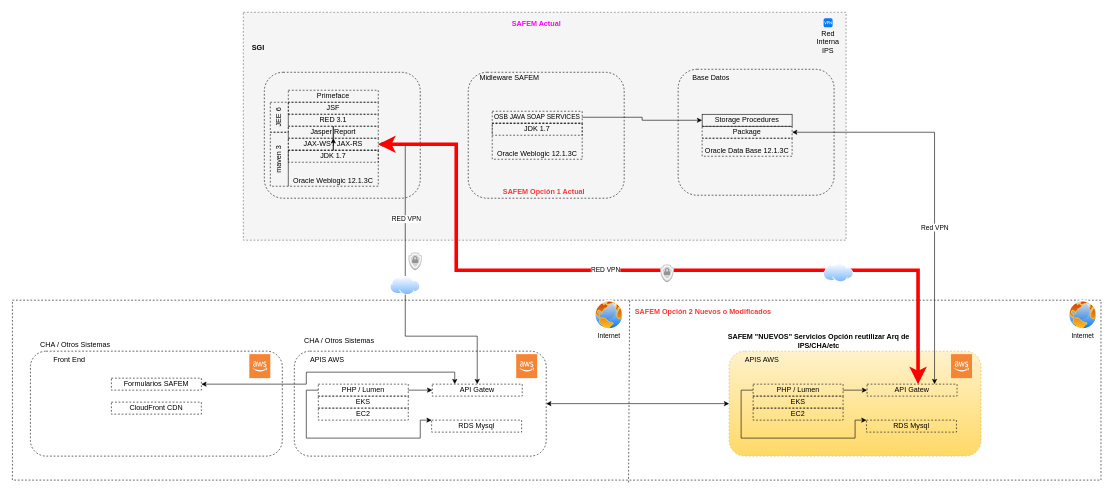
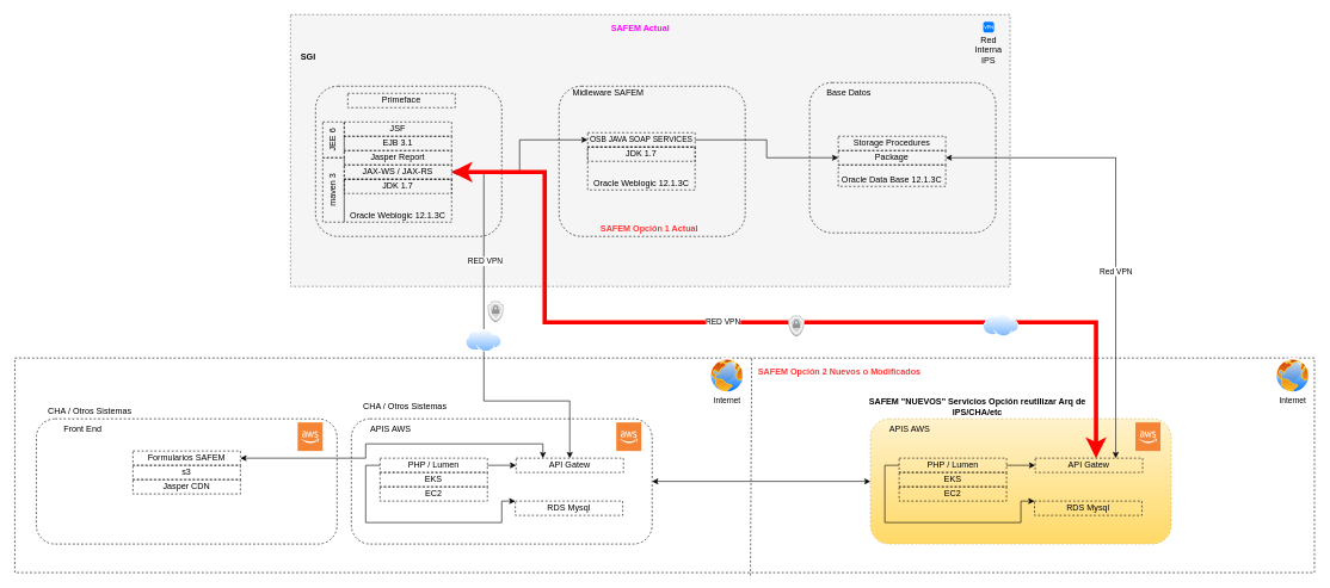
  <mxCell id="0" />
  <mxCell id="1" parent="0" />
  <mxCell id="2" value="" style="rounded=0;whiteSpace=wrap;html=1;dashed=1;fillColor=none;" parent="1" vertex="1"><mxGeometry x="20" y="500" width="1815" height="300" as="geometry" /></mxCell>
  <mxCell id="3" value="" style="rounded=0;whiteSpace=wrap;html=1;dashed=1;fillColor=#f5f5f5;strokeColor=#666666;fontColor=#333333;" parent="1" vertex="1"><mxGeometry x="405" y="20" width="1005" height="380" as="geometry" /></mxCell>
  <mxCell id="4" value="SGI" style="text;html=1;strokeColor=none;fillColor=none;align=center;verticalAlign=middle;whiteSpace=wrap;rounded=0;dashed=1;fontStyle=1" parent="1" vertex="1"><mxGeometry x="410" y="70" width="40" height="20" as="geometry" /></mxCell>
  <mxCell id="5" value="" style="html=1;strokeWidth=1;shadow=0;dashed=0;shape=mxgraph.ios7.misc.vpn;fillColor=#007AFF;strokeColor=none;buttonText=;strokeColor2=#222222;fontColor=#222222;fontSize=8;verticalLabelPosition=bottom;verticalAlign=top;align=center;" parent="1" vertex="1"><mxGeometry x="1372.5" y="30" width="15" height="15" as="geometry" /></mxCell>
  <mxCell id="6" value="Red Interna IPS" style="text;html=1;strokeColor=none;fillColor=none;align=center;verticalAlign=middle;whiteSpace=wrap;rounded=0;dashed=1;" parent="1" vertex="1"><mxGeometry x="1360" y="60" width="40" height="20" as="geometry" /></mxCell>
  <mxCell id="7" value="" style="rounded=1;whiteSpace=wrap;html=1;dashed=1;fillColor=none;" parent="1" vertex="1"><mxGeometry x="440" y="120" width="260" height="210" as="geometry" /></mxCell>
  <mxCell id="8" value="Oracle Weblogic 12.1.3C" style="rounded=0;whiteSpace=wrap;html=1;dashed=1;fillColor=none;verticalAlign=bottom;" parent="1" vertex="1"><mxGeometry x="480" y="250" width="150" height="60" as="geometry" /></mxCell>
  <mxCell id="9" value="JDK 1.7" style="rounded=0;whiteSpace=wrap;html=1;dashed=1;fillColor=none;" parent="1" vertex="1"><mxGeometry x="480" y="250" width="150" height="20" as="geometry" /></mxCell>
- <mxCell id="10" value="RED 3.1" style="rounded=0;whiteSpace=wrap;html=1;dashed=1;fillColor=none;" parent="1" vertex="1"><mxGeometry x="480" y="190" width="150" height="20" as="geometry" /></mxCell>
+ <mxCell id="10" value="EJB 3.1" style="rounded=0;whiteSpace=wrap;html=1;dashed=1;fillColor=none;" parent="1" vertex="1"><mxGeometry x="480" y="190" width="150" height="20" as="geometry" /></mxCell>
  <mxCell id="11" value="JSF" style="rounded=0;whiteSpace=wrap;html=1;dashed=1;fillColor=none;" parent="1" vertex="1"><mxGeometry x="480" y="170" width="150" height="20" as="geometry" /></mxCell>
  <mxCell id="12" value="JEE 6" style="rounded=0;whiteSpace=wrap;html=1;dashed=1;fillColor=none;horizontal=0;" parent="1" vertex="1"><mxGeometry x="450" y="170" width="30" height="50" as="geometry" /></mxCell>
- <mxCell id="13" value="Primeface" style="rounded=0;whiteSpace=wrap;html=1;dashed=1;fillColor=none;" parent="1" vertex="1"><mxGeometry x="480" y="150" width="150" height="20" as="geometry" /></mxCell>
+ <mxCell id="13" value="Primeface" style="rounded=0;whiteSpace=wrap;html=1;dashed=1;fillColor=none;" parent="1" vertex="1"><mxGeometry x="485" y="130" width="150" height="20" as="geometry" /></mxCell>
  <mxCell id="14" value="maven 3" style="rounded=0;whiteSpace=wrap;html=1;dashed=1;fillColor=none;horizontal=0;" parent="1" vertex="1"><mxGeometry x="450" y="220" width="30" height="90" as="geometry" /></mxCell>
- <mxCell id="15" style="edgeStyle=orthogonalEdgeStyle;rounded=0;orthogonalLoop=1;jettySize=auto;html=1;" parent="1" source="16" target="24" edge="1"><mxGeometry relative="1" as="geometry" /></mxCell>
+ <mxCell id="15" style="edgeStyle=orthogonalEdgeStyle;rounded=0;orthogonalLoop=1;jettySize=auto;html=1;entryX=0;entryY=0.5;entryDx=0;entryDy=0;" parent="1" source="16" target="21" edge="1"><mxGeometry relative="1" as="geometry" /></mxCell>
  <mxCell id="16" value="JAX-WS / JAX-RS" style="rounded=0;whiteSpace=wrap;html=1;dashed=1;fillColor=none;" parent="1" vertex="1"><mxGeometry x="480" y="230" width="150" height="20" as="geometry" /></mxCell>
  <mxCell id="17" value="SAFEM Actual&amp;nbsp;" style="text;html=1;strokeColor=none;fillColor=none;align=center;verticalAlign=middle;whiteSpace=wrap;rounded=0;dashed=1;fontStyle=1;fontColor=#FF00FF;" parent="1" vertex="1"><mxGeometry x="847.5" y="30" width="95" height="20" as="geometry" /></mxCell>
  <mxCell id="18" value="" style="rounded=1;whiteSpace=wrap;html=1;dashed=1;fillColor=none;" parent="1" vertex="1"><mxGeometry x="780" y="120" width="260" height="210" as="geometry" /></mxCell>
  <mxCell id="19" value="Midleware SAFEM" style="text;html=1;strokeColor=none;fillColor=none;align=center;verticalAlign=middle;whiteSpace=wrap;rounded=0;dashed=1;" parent="1" vertex="1"><mxGeometry x="794" y="120" width="110" height="20" as="geometry" /></mxCell>
- <mxCell id="20" style="edgeStyle=orthogonalEdgeStyle;rounded=0;orthogonalLoop=1;jettySize=auto;html=1;fontSize=11;" parent="1" source="21" target="44" edge="1"><mxGeometry relative="1" as="geometry" /></mxCell>
+ <mxCell id="20" style="edgeStyle=orthogonalEdgeStyle;rounded=0;orthogonalLoop=1;jettySize=auto;html=1;entryX=0;entryY=0.5;entryDx=0;entryDy=0;fontSize=11;" parent="1" source="21" target="43" edge="1"><mxGeometry relative="1" as="geometry" /></mxCell>
  <mxCell id="21" value="OSB JAVA SOAP SERVICES" style="rounded=0;whiteSpace=wrap;html=1;dashed=1;fillColor=none;fontSize=11;" parent="1" vertex="1"><mxGeometry x="820" y="185" width="150" height="20" as="geometry" /></mxCell>
  <mxCell id="22" value="Oracle Weblogic 12.1.3C" style="rounded=0;whiteSpace=wrap;html=1;dashed=1;fillColor=none;verticalAlign=bottom;" parent="1" vertex="1"><mxGeometry x="820" y="205" width="150" height="60" as="geometry" /></mxCell>
  <mxCell id="23" value="JDK 1.7" style="rounded=0;whiteSpace=wrap;html=1;dashed=1;fillColor=none;" parent="1" vertex="1"><mxGeometry x="820" y="205" width="150" height="20" as="geometry" /></mxCell>
  <mxCell id="24" value="Jasper Report" style="rounded=0;whiteSpace=wrap;html=1;dashed=1;fillColor=none;" parent="1" vertex="1"><mxGeometry x="480" y="210" width="150" height="20" as="geometry" /></mxCell>
  <mxCell id="25" style="edgeStyle=orthogonalEdgeStyle;rounded=0;orthogonalLoop=1;jettySize=auto;html=1;entryX=0;entryY=0.5;entryDx=0;entryDy=0;startArrow=classic;startFill=1;fontSize=11;fontColor=#FF3333;" parent="1" source="26" target="46" edge="1"><mxGeometry relative="1" as="geometry" /></mxCell>
  <mxCell id="26" value="" style="rounded=1;whiteSpace=wrap;html=1;dashed=1;fillColor=none;" parent="1" vertex="1"><mxGeometry x="490" y="585" width="420" height="175" as="geometry" /></mxCell>
  <mxCell id="27" value="CHA / Otros Sistemas" style="text;html=1;strokeColor=none;fillColor=none;align=center;verticalAlign=middle;whiteSpace=wrap;rounded=0;dashed=1;" parent="1" vertex="1"><mxGeometry x="500" y="557.5" width="130" height="20" as="geometry" /></mxCell>
  <mxCell id="28" value="" style="outlineConnect=0;dashed=0;verticalLabelPosition=bottom;verticalAlign=top;align=center;html=1;shape=mxgraph.aws3.cloud_2;fillColor=#F58534;gradientColor=none;fontSize=11;" parent="1" vertex="1"><mxGeometry x="860" y="590" width="35" height="40" as="geometry" /></mxCell>
  <mxCell id="29" value="EKS" style="rounded=0;whiteSpace=wrap;html=1;dashed=1;fillColor=none;" parent="1" vertex="1"><mxGeometry x="530" y="660" width="150" height="20" as="geometry" /></mxCell>
  <mxCell id="30" value="EC2" style="rounded=0;whiteSpace=wrap;html=1;dashed=1;fillColor=none;" parent="1" vertex="1"><mxGeometry x="530" y="680" width="150" height="20" as="geometry" /></mxCell>
  <mxCell id="31" style="edgeStyle=orthogonalEdgeStyle;rounded=0;orthogonalLoop=1;jettySize=auto;html=1;entryX=0;entryY=0;entryDx=0;entryDy=0;fontSize=11;" parent="1" source="33" target="38" edge="1"><mxGeometry relative="1" as="geometry"><Array as="points"><mxPoint x="510" y="650" /><mxPoint x="510" y="730" /><mxPoint x="700" y="730" /><mxPoint x="700" y="700" /></Array></mxGeometry></mxCell>
  <mxCell id="32" value="" style="edgeStyle=orthogonalEdgeStyle;rounded=0;orthogonalLoop=1;jettySize=auto;html=1;fontSize=11;" parent="1" source="33" target="37" edge="1"><mxGeometry relative="1" as="geometry" /></mxCell>
  <mxCell id="33" value="PHP / Lumen" style="rounded=0;whiteSpace=wrap;html=1;dashed=1;fillColor=none;" parent="1" vertex="1"><mxGeometry x="530" y="640" width="150" height="20" as="geometry" /></mxCell>
  <mxCell id="34" value="APIS AWS" style="text;html=1;strokeColor=none;fillColor=none;align=center;verticalAlign=middle;whiteSpace=wrap;rounded=0;dashed=1;" parent="1" vertex="1"><mxGeometry x="490" y="590" width="110" height="20" as="geometry" /></mxCell>
  <mxCell id="35" style="edgeStyle=orthogonalEdgeStyle;rounded=0;orthogonalLoop=1;jettySize=auto;html=1;entryX=1;entryY=0.5;entryDx=0;entryDy=0;fontSize=11;startArrow=classic;startFill=1;" parent="1" source="37" target="16" edge="1"><mxGeometry relative="1" as="geometry"><Array as="points"><mxPoint x="795" y="560" /><mxPoint x="675" y="560" /><mxPoint x="675" y="240" /></Array></mxGeometry></mxCell>
  <mxCell id="36" value="RED VPN" style="edgeLabel;html=1;align=center;verticalAlign=middle;resizable=0;points=[];" parent="35" vertex="1" connectable="0"><mxGeometry x="0.402" y="-1" relative="1" as="geometry"><mxPoint as="offset" /></mxGeometry></mxCell>
  <mxCell id="37" value="API Gatew" style="rounded=0;whiteSpace=wrap;html=1;dashed=1;fillColor=none;" parent="1" vertex="1"><mxGeometry x="720" y="640" width="150" height="20" as="geometry" /></mxCell>
  <mxCell id="38" value="RDS Mysql" style="rounded=0;whiteSpace=wrap;html=1;dashed=1;fillColor=none;" parent="1" vertex="1"><mxGeometry x="719" y="700" width="150" height="20" as="geometry" /></mxCell>
  <mxCell id="39" value="" style="aspect=fixed;perimeter=ellipsePerimeter;html=1;align=center;shadow=0;dashed=0;spacingTop=3;image;image=img/lib/active_directory/internet_cloud.svg;fillColor=none;fontSize=11;" parent="1" vertex="1"><mxGeometry x="650" y="460" width="50" height="31.5" as="geometry" /></mxCell>
  <mxCell id="40" value="" style="rounded=1;whiteSpace=wrap;html=1;dashed=1;fillColor=none;" parent="1" vertex="1"><mxGeometry x="1130" y="115" width="260" height="210" as="geometry" /></mxCell>
  <mxCell id="41" value="Oracle Data Base 12.1.3C" style="rounded=0;whiteSpace=wrap;html=1;dashed=1;fillColor=none;verticalAlign=bottom;" parent="1" vertex="1"><mxGeometry x="1170" y="230" width="150" height="30" as="geometry" /></mxCell>
  <mxCell id="42" value="Base Datos" style="text;html=1;strokeColor=none;fillColor=none;align=center;verticalAlign=middle;whiteSpace=wrap;rounded=0;dashed=1;" parent="1" vertex="1"><mxGeometry x="1130" y="120" width="110" height="20" as="geometry" /></mxCell>
  <mxCell id="43" value="Package" style="rounded=0;whiteSpace=wrap;html=1;dashed=1;fillColor=none;" parent="1" vertex="1"><mxGeometry x="1170" y="210" width="150" height="20" as="geometry" /></mxCell>
- <mxCell id="44" value="Storage Procedures" style="rounded=0;whiteSpace=wrap;html=1;dashed=0;fillColor=none;" parent="1" vertex="1"><mxGeometry x="1170" y="190" width="150" height="20" as="geometry" /></mxCell>
+ <mxCell id="44" value="Storage Procedures" style="rounded=0;whiteSpace=wrap;html=1;dashed=1;fillColor=none;" parent="1" vertex="1"><mxGeometry x="1170" y="190" width="150" height="20" as="geometry" /></mxCell>
  <mxCell id="45" value="SAFEM &quot;NUEVOS&quot; Servicios Opción reutilizar Arq de IPS/CHA/etc" style="text;html=1;strokeColor=none;fillColor=none;align=center;verticalAlign=middle;whiteSpace=wrap;rounded=0;dashed=1;fontStyle=1;" parent="1" vertex="1"><mxGeometry x="1207" y="550" width="315" height="35" as="geometry" /></mxCell>
  <mxCell id="46" value="" style="rounded=1;whiteSpace=wrap;html=1;dashed=1;fillColor=#fff2cc;strokeColor=#d6b656;gradientColor=#ffd966;" parent="1" vertex="1"><mxGeometry x="1215" y="585" width="420" height="175" as="geometry" /></mxCell>
  <mxCell id="47" value="" style="aspect=fixed;perimeter=ellipsePerimeter;html=1;align=center;shadow=0;dashed=0;spacingTop=3;image;image=img/lib/active_directory/internet_globe.svg;fillColor=none;fontSize=11;" parent="1" vertex="1"><mxGeometry x="1780" y="500" width="50" height="50" as="geometry" /></mxCell>
  <mxCell id="48" value="Internet" style="text;html=1;strokeColor=none;fillColor=none;align=center;verticalAlign=middle;whiteSpace=wrap;rounded=0;dashed=1;fontSize=11;" parent="1" vertex="1"><mxGeometry x="1785" y="550" width="40" height="20" as="geometry" /></mxCell>
  <mxCell id="49" value="" style="outlineConnect=0;dashed=0;verticalLabelPosition=bottom;verticalAlign=top;align=center;html=1;shape=mxgraph.aws3.cloud_2;fillColor=#F58534;gradientColor=none;fontSize=11;" parent="1" vertex="1"><mxGeometry x="1585" y="590" width="35" height="40" as="geometry" /></mxCell>
  <mxCell id="50" value="EKS" style="rounded=0;whiteSpace=wrap;html=1;dashed=1;fillColor=none;" parent="1" vertex="1"><mxGeometry x="1255" y="660" width="150" height="20" as="geometry" /></mxCell>
  <mxCell id="51" value="EC2" style="rounded=0;whiteSpace=wrap;html=1;dashed=1;fillColor=none;" parent="1" vertex="1"><mxGeometry x="1255" y="680" width="150" height="20" as="geometry" /></mxCell>
  <mxCell id="52" style="edgeStyle=orthogonalEdgeStyle;rounded=0;orthogonalLoop=1;jettySize=auto;html=1;entryX=0;entryY=0;entryDx=0;entryDy=0;fontSize=11;" parent="1" source="54" target="59" edge="1"><mxGeometry relative="1" as="geometry"><Array as="points"><mxPoint x="1235" y="650" /><mxPoint x="1235" y="730" /><mxPoint x="1425" y="730" /><mxPoint x="1425" y="700" /></Array></mxGeometry></mxCell>
  <mxCell id="53" value="" style="edgeStyle=orthogonalEdgeStyle;rounded=0;orthogonalLoop=1;jettySize=auto;html=1;fontSize=11;" parent="1" source="54" target="58" edge="1"><mxGeometry relative="1" as="geometry" /></mxCell>
  <mxCell id="54" value="PHP / Lumen" style="rounded=0;whiteSpace=wrap;html=1;dashed=1;fillColor=none;" parent="1" vertex="1"><mxGeometry x="1255" y="640" width="150" height="20" as="geometry" /></mxCell>
  <mxCell id="55" value="APIS AWS" style="text;html=1;strokeColor=none;fillColor=none;align=center;verticalAlign=middle;whiteSpace=wrap;rounded=0;dashed=1;" parent="1" vertex="1"><mxGeometry x="1215" y="590" width="110" height="20" as="geometry" /></mxCell>
  <mxCell id="56" style="edgeStyle=orthogonalEdgeStyle;rounded=0;orthogonalLoop=1;jettySize=auto;html=1;entryX=1;entryY=0.5;entryDx=0;entryDy=0;fontSize=11;startArrow=classic;startFill=1;fillColor=#d80073;labelBorderColor=#FF0000;labelBackgroundColor=none;noLabel=1;fontColor=none;jumpSize=10;endSize=10;startSize=10;strokeColor=#FF0000;strokeWidth=6;" parent="1" source="58" target="16" edge="1"><mxGeometry relative="1" as="geometry"><Array as="points"><mxPoint x="1530" y="450" /><mxPoint x="760" y="450" /><mxPoint x="760" y="240" /></Array></mxGeometry></mxCell>
  <mxCell id="57" value="RED VPN" style="edgeLabel;html=1;align=center;verticalAlign=middle;resizable=0;points=[];" parent="56" vertex="1" connectable="0"><mxGeometry x="0.096" y="-1" relative="1" as="geometry"><mxPoint as="offset" /></mxGeometry></mxCell>
  <mxCell id="58" value="API Gatew" style="rounded=0;whiteSpace=wrap;html=1;dashed=1;fillColor=none;" parent="1" vertex="1"><mxGeometry x="1445" y="640" width="150" height="20" as="geometry" /></mxCell>
  <mxCell id="59" value="RDS Mysql" style="rounded=0;whiteSpace=wrap;html=1;dashed=1;fillColor=none;" parent="1" vertex="1"><mxGeometry x="1444" y="700" width="150" height="20" as="geometry" /></mxCell>
  <mxCell id="60" value="" style="outlineConnect=0;dashed=0;verticalLabelPosition=bottom;verticalAlign=top;align=center;html=1;shape=mxgraph.aws3.ssl_padlock;fillColor=#D2D3D3;gradientColor=none;fontSize=11;" parent="1" vertex="1"><mxGeometry x="680" y="420" width="23" height="30" as="geometry" /></mxCell>
  <mxCell id="61" value="" style="outlineConnect=0;dashed=0;verticalLabelPosition=bottom;verticalAlign=top;align=center;html=1;shape=mxgraph.aws3.ssl_padlock;fillColor=#D2D3D3;gradientColor=none;fontSize=11;" parent="1" vertex="1"><mxGeometry x="1100" y="440" width="23" height="30" as="geometry" /></mxCell>
  <mxCell id="62" value="" style="aspect=fixed;perimeter=ellipsePerimeter;html=1;align=center;shadow=0;dashed=0;spacingTop=3;image;image=img/lib/active_directory/internet_cloud.svg;fillColor=none;fontSize=11;" parent="1" vertex="1"><mxGeometry x="1372.5" y="438.5" width="50" height="31.5" as="geometry" /></mxCell>
  <mxCell id="63" value="" style="rounded=1;whiteSpace=wrap;html=1;dashed=1;fillColor=none;" parent="1" vertex="1"><mxGeometry x="50" y="585" width="420" height="175" as="geometry" /></mxCell>
  <mxCell id="64" value="Front End" style="text;html=1;strokeColor=none;fillColor=none;align=center;verticalAlign=middle;whiteSpace=wrap;rounded=0;dashed=1;" parent="1" vertex="1"><mxGeometry x="60" y="590" width="110" height="20" as="geometry" /></mxCell>
  <mxCell id="65" style="edgeStyle=orthogonalEdgeStyle;rounded=0;orthogonalLoop=1;jettySize=auto;html=1;entryX=0.25;entryY=0;entryDx=0;entryDy=0;startArrow=classic;startFill=1;" parent="1" source="66" target="37" edge="1"><mxGeometry relative="1" as="geometry"><Array as="points"><mxPoint x="510" y="640" /><mxPoint x="510" y="620" /><mxPoint x="758" y="620" /></Array></mxGeometry></mxCell>
  <mxCell id="66" value="Formularios SAFEM" style="rounded=0;whiteSpace=wrap;html=1;dashed=1;fillColor=none;" parent="1" vertex="1"><mxGeometry x="185" y="630" width="150" height="20" as="geometry" /></mxCell>
- <mxCell id="68" value="CloudFront CDN" style="rounded=0;whiteSpace=wrap;html=1;dashed=1;fillColor=none;" parent="1" vertex="1"><mxGeometry x="185" y="670" width="150" height="20" as="geometry" /></mxCell>
+ <mxCell id="67" value="s3" style="rounded=0;whiteSpace=wrap;html=1;dashed=1;fillColor=none;" parent="1" vertex="1"><mxGeometry x="185" y="650" width="150" height="20" as="geometry" /></mxCell>
+ <mxCell id="68" value="Jasper CDN" style="rounded=0;whiteSpace=wrap;html=1;dashed=1;fillColor=none;" parent="1" vertex="1"><mxGeometry x="185" y="670" width="150" height="20" as="geometry" /></mxCell>
  <mxCell id="69" value="CHA / Otros Sistemas" style="text;html=1;strokeColor=none;fillColor=none;align=center;verticalAlign=middle;whiteSpace=wrap;rounded=0;dashed=1;" parent="1" vertex="1"><mxGeometry x="60" y="565" width="130" height="20" as="geometry" /></mxCell>
  <mxCell id="70" value="" style="outlineConnect=0;dashed=0;verticalLabelPosition=bottom;verticalAlign=top;align=center;html=1;shape=mxgraph.aws3.cloud_2;fillColor=#F58534;gradientColor=none;fontSize=11;" parent="1" vertex="1"><mxGeometry x="415" y="590" width="35" height="40" as="geometry" /></mxCell>
  <mxCell id="71" value="" style="endArrow=none;dashed=1;html=1;entryX=0.567;entryY=0.003;entryDx=0;entryDy=0;entryPerimeter=0;exitX=0.566;exitY=1.013;exitDx=0;exitDy=0;exitPerimeter=0;" parent="1" source="2" target="2" edge="1"><mxGeometry width="50" height="50" relative="1" as="geometry"><mxPoint x="1050" y="585" as="sourcePoint" /><mxPoint x="1100" y="535" as="targetPoint" /></mxGeometry></mxCell>
  <mxCell id="72" value="SAFEM Opción 1 Actual&amp;nbsp;" style="text;html=1;strokeColor=none;fillColor=none;align=center;verticalAlign=middle;whiteSpace=wrap;rounded=0;dashed=1;fontStyle=1;fontColor=#FF3333;" parent="1" vertex="1"><mxGeometry x="835.63" y="310" width="143.75" height="20" as="geometry" /></mxCell>
  <mxCell id="73" value="SAFEM Opción 2 Nuevos o Modificados&amp;nbsp;" style="text;html=1;strokeColor=none;fillColor=none;align=center;verticalAlign=middle;whiteSpace=wrap;rounded=0;dashed=1;fontStyle=1;fontColor=#FF3333;" parent="1" vertex="1"><mxGeometry x="1050" y="510" width="247" height="20" as="geometry" /></mxCell>
  <mxCell id="74" style="edgeStyle=orthogonalEdgeStyle;rounded=0;orthogonalLoop=1;jettySize=auto;html=1;entryX=0.75;entryY=0;entryDx=0;entryDy=0;fontSize=11;fontColor=#FF3333;startArrow=classic;startFill=1;" parent="1" source="43" target="58" edge="1"><mxGeometry relative="1" as="geometry" /></mxCell>
  <mxCell id="75" value="Red VPN" style="edgeLabel;html=1;align=center;verticalAlign=middle;resizable=0;points=[];" parent="74" vertex="1" connectable="0"><mxGeometry x="0.203" relative="1" as="geometry"><mxPoint y="1" as="offset" /></mxGeometry></mxCell>
  <mxCell id="76" value="" style="aspect=fixed;perimeter=ellipsePerimeter;html=1;align=center;shadow=0;dashed=0;spacingTop=3;image;image=img/lib/active_directory/internet_globe.svg;fillColor=none;fontSize=11;" parent="1" vertex="1"><mxGeometry x="990" y="500" width="50" height="50" as="geometry" /></mxCell>
  <mxCell id="77" value="Internet" style="text;html=1;strokeColor=none;fillColor=none;align=center;verticalAlign=middle;whiteSpace=wrap;rounded=0;dashed=1;fontSize=11;" parent="1" vertex="1"><mxGeometry x="995" y="550" width="40" height="20" as="geometry" /></mxCell>
